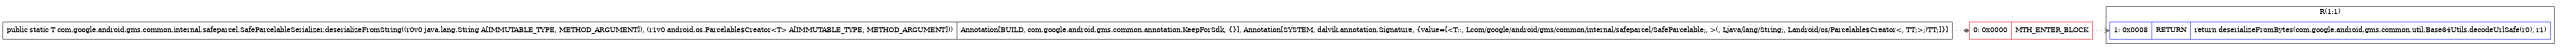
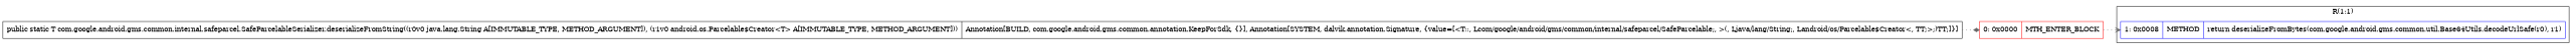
  digraph {
    rankdir=LR
    node [shape=record]
    edge [color=gray40 style=dotted]
-   n1 [color=blue label="{1\:\ 0x0008|RETURN\l|return deserializeFromBytes(com.google.android.gms.common.util.Base64Utils.decodeUrlSafe(r0), r1)\l}"]
+   n1 [color=blue label="{1\:\ 0x0008|METHOD\l|return deserializeFromBytes(com.google.android.gms.common.util.Base64Utils.decodeUrlSafe(r0), r1)\l}"]
    n2 [color=red label="{0\:\ 0x0000|MTH_ENTER_BLOCK\l}"]
    n3 [label="{public static T com.google.android.gms.common.internal.safeparcel.SafeParcelableSerializer.deserializeFromString((r0v0 java.lang.String A[IMMUTABLE_TYPE, METHOD_ARGUMENT]), (r1v0 android.os.Parcelable$Creator\<T\> A[IMMUTABLE_TYPE, METHOD_ARGUMENT]))  | Annotation[BUILD, com.google.android.gms.common.annotation.KeepForSdk, \{\}], Annotation[SYSTEM, dalvik.annotation.Signature, \{value=[\<T::, Lcom\/google\/android\/gms\/common\/internal\/safeparcel\/SafeParcelable;, \>(, Ljava\/lang\/String;, Landroid\/os\/Parcelable$Creator\<, TT;\>;)TT;]\}]\l}"]
    subgraph cluster_1 {
      label="R(1:1)"
      n1
    }
    n2 -> n1 [arrowhead=vee]
    n3 -> n2 [arrowhead=diamond]
  }
